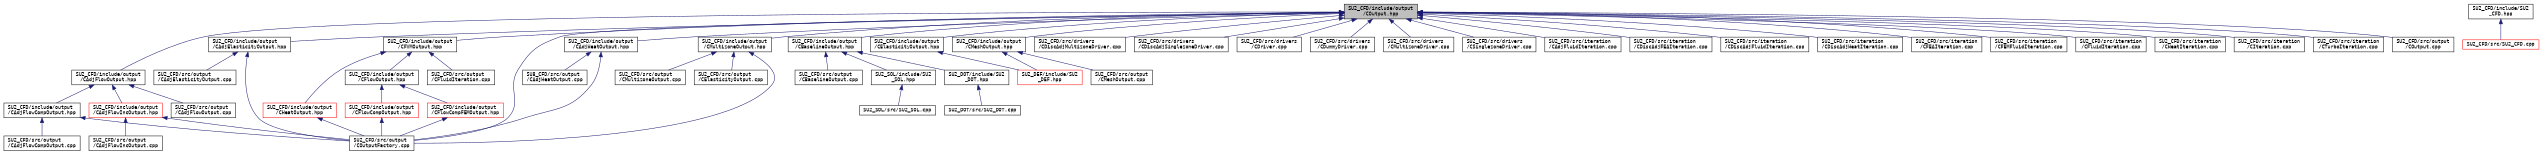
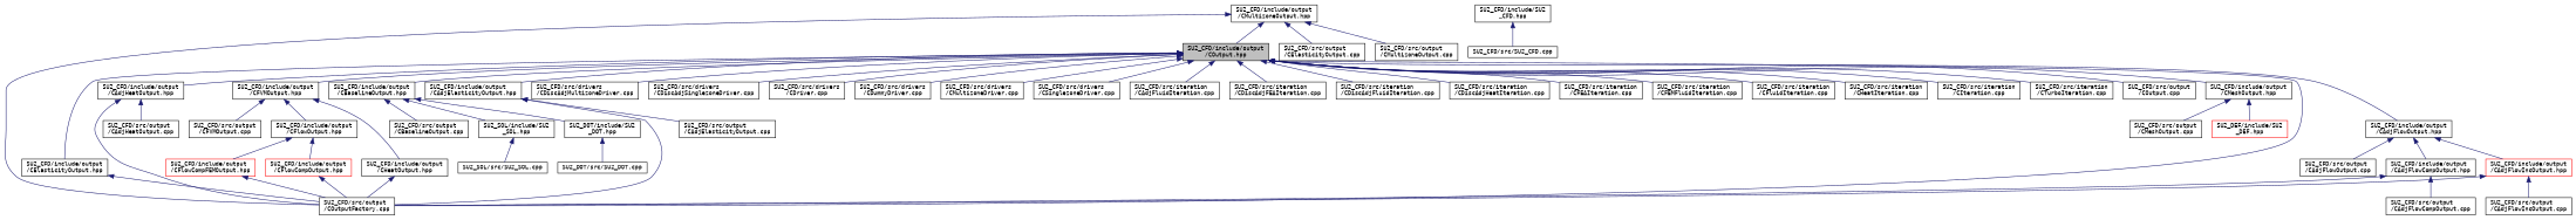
  digraph {
    fontname="DejaVu Sans Mono"
    node [color=black fillcolor=white fontname="DejaVu Sans Mono" fontsize=10 shape=record style=filled]
    edge [color=midnightblue dir=back fontname="DejaVu Sans Mono" fontsize=10 labelfontname=Helvetica labelfontsize=10 style=solid]
    n1 [fillcolor=grey75 fontcolor=black height=0.2 label="SU2_CFD/include/output\l/COutput.hpp" width=0.4]
    n2 [height=0.2 label="SU2_CFD/include/output\l/CAdjElasticityOutput.hpp" width=0.4]
    n3 [height=0.2 label="SU2_CFD/src/output\l/COutputFactory.cpp" width=0.4]
    n4 [height=0.2 label="SU2_CFD/include/output\l/CAdjFlowOutput.hpp" width=0.4]
    n5 [height=0.2 label="SU2_CFD/include/output\l/CAdjHeatOutput.hpp" width=0.4]
    n6 [height=0.2 label="SU2_CFD/include/output\l/CBaselineOutput.hpp" width=0.4]
    n7 [height=0.2 label="SU2_CFD/include/output\l/CElasticityOutput.hpp" width=0.4]
    n8 [height=0.2 label="SU2_CFD/include/output\l/CFVMOutput.hpp" width=0.4]
    n9 [height=0.2 label="SU2_CFD/include/output\l/CMeshOutput.hpp" width=0.4]
    n10 [height=0.2 label="SU2_CFD/include/output\l/CMultizoneOutput.hpp" width=0.4]
    n11 [height=0.2 label="SU2_CFD/src/drivers\l/CDiscAdjMultizoneDriver.cpp" width=0.4]
    n12 [height=0.2 label="SU2_CFD/src/drivers\l/CDiscAdjSinglezoneDriver.cpp" width=0.4]
    n13 [height=0.2 label="SU2_CFD/src/drivers\l/CDriver.cpp" width=0.4]
    n14 [height=0.2 label="SU2_CFD/src/drivers\l/CDummyDriver.cpp" width=0.4]
    n15 [height=0.2 label="SU2_CFD/src/drivers\l/CMultizoneDriver.cpp" width=0.4]
    n16 [height=0.2 label="SU2_CFD/src/drivers\l/CSinglezoneDriver.cpp" width=0.4]
    n17 [height=0.2 label="SU2_CFD/src/iteration\l/CAdjFluidIteration.cpp" width=0.4]
    n18 [height=0.2 label="SU2_CFD/src/iteration\l/CDiscAdjFEAIteration.cpp" width=0.4]
    n19 [height=0.2 label="SU2_CFD/src/iteration\l/CDiscAdjFluidIteration.cpp" width=0.4]
    n20 [height=0.2 label="SU2_CFD/src/iteration\l/CDiscAdjHeatIteration.cpp" width=0.4]
    n21 [height=0.2 label="SU2_CFD/src/iteration\l/CFEAIteration.cpp" width=0.4]
    n22 [height=0.2 label="SU2_CFD/src/iteration\l/CFEMFluidIteration.cpp" width=0.4]
    n23 [height=0.2 label="SU2_CFD/src/iteration\l/CFluidIteration.cpp" width=0.4]
    n24 [height=0.2 label="SU2_CFD/src/iteration\l/CHeatIteration.cpp" width=0.4]
    n25 [height=0.2 label="SU2_CFD/src/iteration\l/CIteration.cpp" width=0.4]
    n26 [height=0.2 label="SU2_CFD/src/iteration\l/CTurboIteration.cpp" width=0.4]
    n27 [height=0.2 label="SU2_CFD/src/output\l/COutput.cpp" width=0.4]
    n28 [height=0.2 label="SU2_CFD/src/output\l/CAdjElasticityOutput.cpp" width=0.4]
    n29 [height=0.2 label="SU2_CFD/include/output\l/CAdjFlowCompOutput.hpp" width=0.4]
    n30 [color=red height=0.2 label="SU2_CFD/include/output\l/CAdjFlowIncOutput.hpp" width=0.4]
    n31 [height=0.2 label="SU2_CFD/src/output\l/CAdjFlowOutput.cpp" width=0.4]
-   n32 [height=0.2 label="SU8_CFD/src/output\l/CAdjHeatOutput.cpp" width=0.4]
+   n32 [height=0.2 label="SU2_CFD/src/output\l/CAdjHeatOutput.cpp" width=0.4]
    n33 [height=0.2 label="SU2_CFD/src/output\l/CBaselineOutput.cpp" width=0.4]
    n34 [height=0.2 label="SU2_SOL/include/SU2\l_SOL.hpp" width=0.4]
    n35 [height=0.2 label="SU2_DOT/include/SU2\l_DOT.hpp" width=0.4]
    n36 [height=0.2 label="SU2_CFD/include/output\l/CFlowOutput.hpp" width=0.4]
-   n37 [color=red height=0.2 label="SU2_CFD/include/output\l/CHeatOutput.hpp" width=0.4]
-   n38 [height=0.2 label="SU2_CFD/src/output\l/CFluidIteration.cpp" width=0.4]
+   n37 [height=0.2 label="SU2_CFD/include/output\l/CHeatOutput.hpp" width=0.4]
+   n38 [height=0.2 label="SU2_CFD/src/output\l/CFVMOutput.cpp" width=0.4]
    n39 [height=0.2 label="SU2_CFD/src/output\l/CMeshOutput.cpp" width=0.4]
    n40 [color=red height=0.2 label="SU2_DEF/include/SU2\l_DEF.hpp" width=0.4]
    n41 [height=0.2 label="SU2_CFD/src/output\l/CElasticityOutput.cpp" width=0.4]
    n42 [height=0.2 label="SU2_CFD/src/output\l/CMultizoneOutput.cpp" width=0.4]
    n43 [height=0.2 label="SU2_CFD/include/SU2\l_CFD.hpp" width=0.4]
-   n44 [color=red height=0.2 label="SU2_CFD/src/SU2_CFD.cpp" width=0.4]
+   n44 [height=0.2 label="SU2_CFD/src/SU2_CFD.cpp" width=0.4]
    n45 [height=0.2 label="SU2_CFD/src/output\l/CAdjFlowCompOutput.cpp" width=0.4]
    n46 [height=0.2 label="SU2_CFD/src/output\l/CAdjFlowIncOutput.cpp" width=0.4]
    n47 [height=0.2 label="SU2_SOL/src/SU2_SOL.cpp" width=0.4]
    n48 [height=0.2 label="SU2_DOT/src/SU2_DOT.cpp" width=0.4]
    n49 [color=red height=0.2 label="SU2_CFD/include/output\l/CFlowCompFEMOutput.hpp" width=0.4]
    n50 [color=red height=0.2 label="SU2_CFD/include/output\l/CFlowCompOutput.hpp" width=0.4]
    n1 -> n2
    n1 -> n3
    n1 -> n4
    n1 -> n5
    n1 -> n6
    n1 -> n7
    n1 -> n8
    n1 -> n9
-   n1 -> n10
+   n10 -> n1
    n1 -> n11
    n1 -> n12
    n1 -> n13
    n1 -> n14
    n1 -> n15
    n1 -> n16
    n1 -> n17
    n1 -> n18
    n1 -> n19
    n1 -> n20
    n1 -> n21
    n1 -> n22
    n1 -> n23
    n1 -> n24
    n1 -> n25
    n1 -> n26
    n1 -> n27
    n2 -> n3
    n2 -> n28
    n4 -> n29
    n4 -> n30
    n4 -> n31
    n5 -> n3
    n5 -> n32
    n6 -> n33
    n6 -> n34
    n6 -> n35
-   n7 -> n40
+   n7 -> n3
    n8 -> n36
    n8 -> n37
    n8 -> n38
    n9 -> n39
    n9 -> n40
    n10 -> n3
    n10 -> n41
    n10 -> n42
    n29 -> n3
    n29 -> n45
    n30 -> n3
    n30 -> n46
    n34 -> n47
    n35 -> n48
    n36 -> n49
    n36 -> n50
    n37 -> n3
    n43 -> n44
    n49 -> n3
    n50 -> n3
  }
